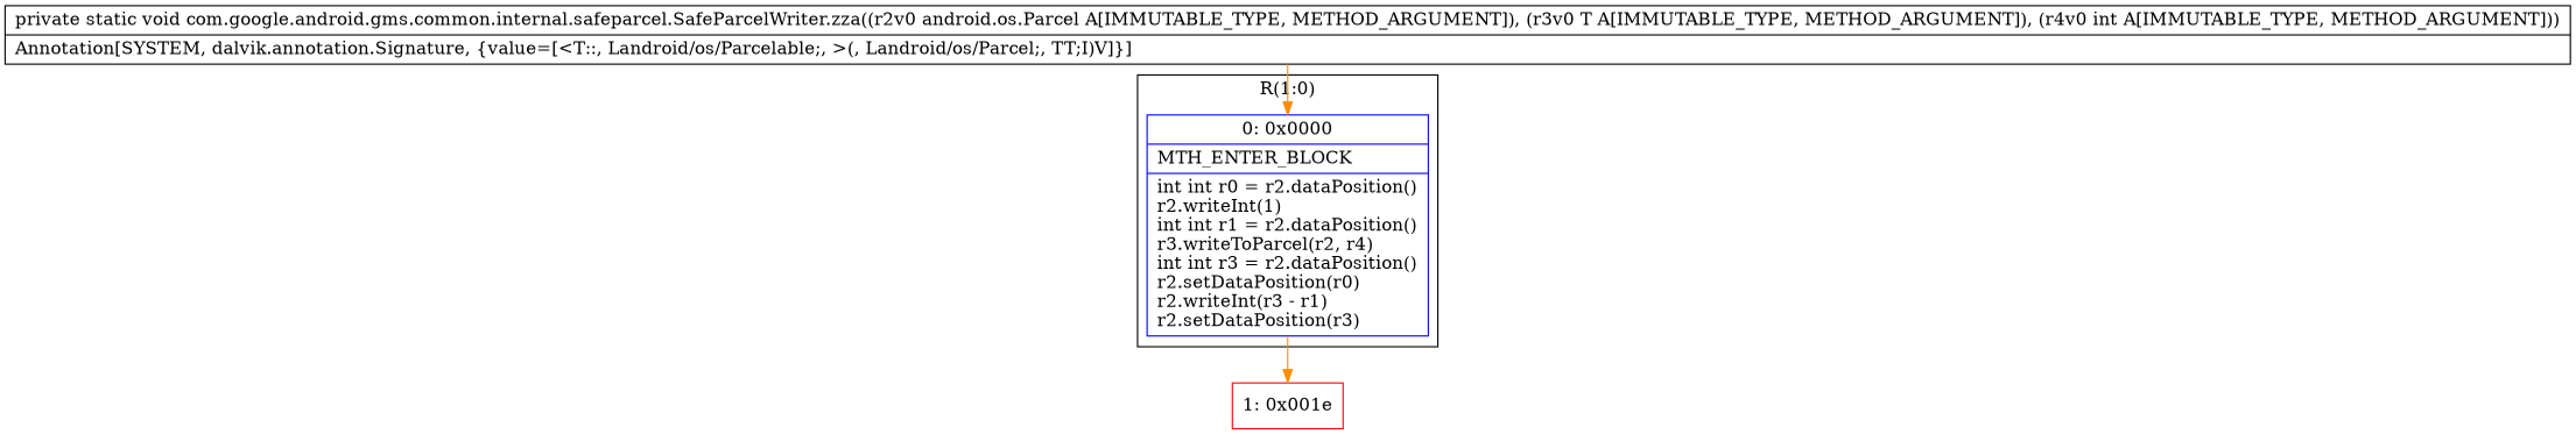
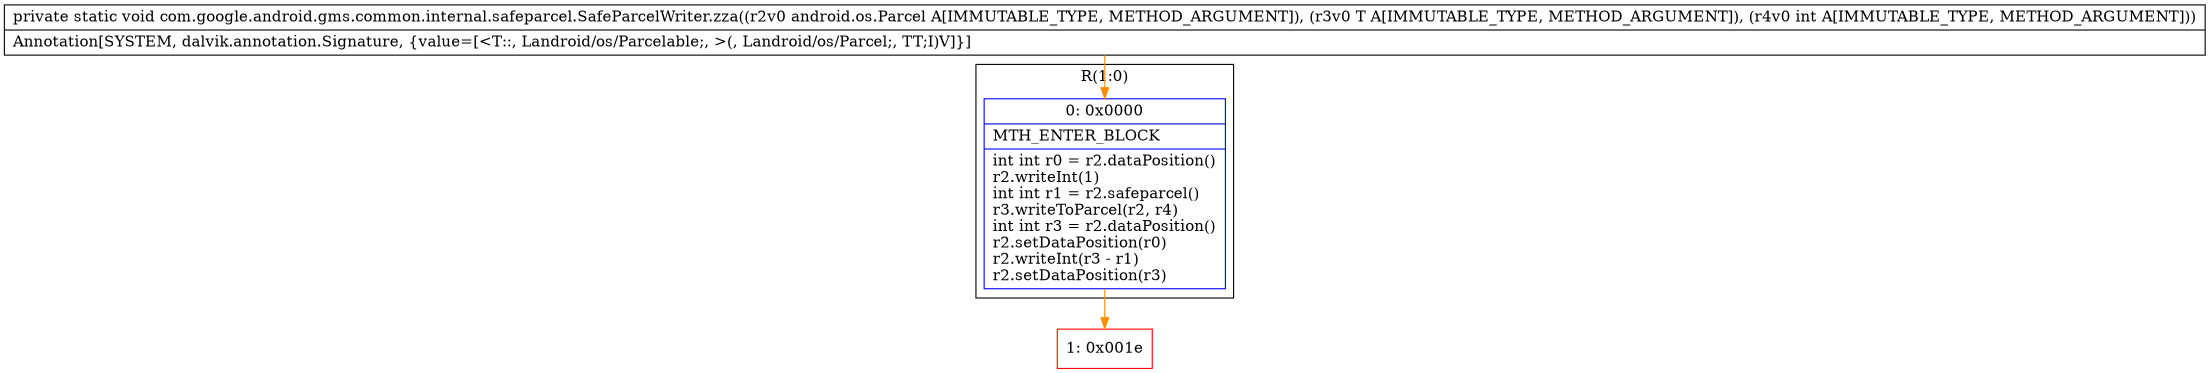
  digraph {
    node [shape=record]
    edge [color=darkorange]
-   n1 [color=blue label="{0\:\ 0x0000|MTH_ENTER_BLOCK\l|int int r0 = r2.dataPosition()\lr2.writeInt(1)\lint int r1 = r2.dataPosition()\lr3.writeToParcel(r2, r4)\lint int r3 = r2.dataPosition()\lr2.setDataPosition(r0)\lr2.writeInt(r3 \- r1)\lr2.setDataPosition(r3)\l}"]
+   n1 [color=blue label="{0\:\ 0x0000|MTH_ENTER_BLOCK\l|int int r0 = r2.dataPosition()\lr2.writeInt(1)\lint int r1 = r2.safeparcel()\lr3.writeToParcel(r2, r4)\lint int r3 = r2.dataPosition()\lr2.setDataPosition(r0)\lr2.writeInt(r3 \- r1)\lr2.setDataPosition(r3)\l}"]
    n2 [color=red label="{1\:\ 0x001e}"]
    n3 [label="{private static void com.google.android.gms.common.internal.safeparcel.SafeParcelWriter.zza((r2v0 android.os.Parcel A[IMMUTABLE_TYPE, METHOD_ARGUMENT]), (r3v0 T A[IMMUTABLE_TYPE, METHOD_ARGUMENT]), (r4v0 int A[IMMUTABLE_TYPE, METHOD_ARGUMENT]))  | Annotation[SYSTEM, dalvik.annotation.Signature, \{value=[\<T::, Landroid\/os\/Parcelable;, \>(, Landroid\/os\/Parcel;, TT;I)V]\}]\l}"]
    subgraph cluster_1 {
      label="R(1:0)"
      n1
    }
    n1 -> n2
    n3 -> n1
  }
